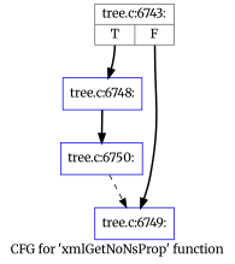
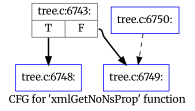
  digraph {
    fontname=Merriweather
    label="CFG for 'xmlGetNoNsProp' function"
    node [color=blue fontname=Merriweather shape=record]
    edge [fontname=Merriweather style=bold]
    n1 [color=gray40 label="{tree.c:6743:|{<s0>T|<s1>F}}"]
    n2 [label="{tree.c:6748:}"]
    n3 [label="{tree.c:6749:}"]
    n4 [label="{tree.c:6750:}"]
    n1 -> n2 [tailport=s0]
    n1 -> n3 [tailport=s1]
-   n2 -> n4
    n4 -> n3 [style=dashed]
  }
